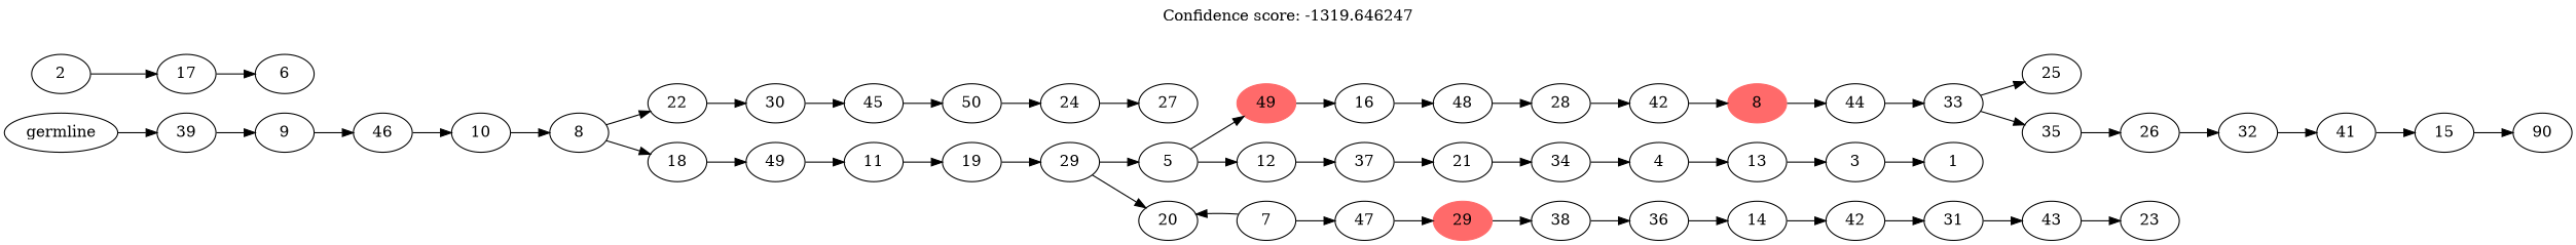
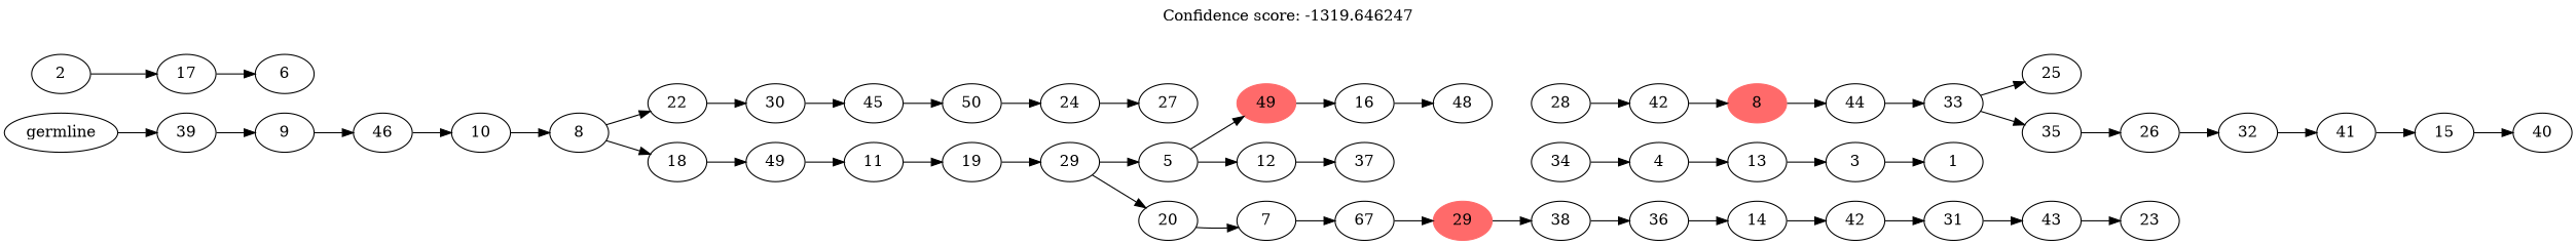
  digraph {
    label="Confidence score: -1319.646247"
    labelloc=t
    rankdir=LR
    n1 [label=24]
    n2 [label=27]
    n3 [label=50]
    n4 [label=45]
    n5 [label=30]
    n6 [label=22]
    n7 [label=17]
    n8 [label=6]
    n9 [label=2]
    n10 [label=25]
    n11 [label=15]
-   n12 [label=90]
+   n12 [label=40]
    n13 [label=41]
    n14 [label=32]
    n15 [label=26]
    n16 [label=35]
    n17 [label=33]
    n18 [label=44]
    n19 [color=indianred1 label=8 style=filled]
    n20 [label=42]
    n21 [label=28]
    n22 [label=48]
    n23 [label=16]
    n24 [color=indianred1 label=49 style=filled]
    n25 [label=3]
    n26 [label=1]
    n27 [label=13]
    n28 [label=4]
    n29 [label=34]
-   n30 [label=21]
    n31 [label=37]
    n32 [label=12]
    n33 [label=5]
    n34 [label=43]
    n35 [label=23]
    n36 [label=31]
    n37 [label=42]
    n38 [label=14]
    n39 [label=36]
    n40 [label=38]
    n41 [color=indianred1 label=29 style=filled]
-   n42 [label=47]
+   n42 [label=67]
    n43 [label=7]
    n44 [label=20]
    n45 [label=29]
    n46 [label=19]
    n47 [label=11]
    n48 [label=49]
    n49 [label=18]
    n50 [label=8]
    n51 [label=10]
    n52 [label=46]
    n53 [label=9]
    n54 [label=39]
    n55 [label=germline]
    n1 -> n2
    n3 -> n1
    n4 -> n3
    n5 -> n4
    n6 -> n5
    n7 -> n8
    n9 -> n7
    n11 -> n12
    n13 -> n11
    n14 -> n13
    n15 -> n14
    n16 -> n15
    n17 -> n10
    n17 -> n16
    n18 -> n17
    n19 -> n18
    n20 -> n19
    n21 -> n20
-   n22 -> n21
    n23 -> n22
    n24 -> n23
    n25 -> n26
    n27 -> n25
    n28 -> n27
    n29 -> n28
-   n30 -> n29
-   n31 -> n30
    n32 -> n31
    n33 -> n24
    n33 -> n32
    n34 -> n35
    n36 -> n34
    n37 -> n36
    n38 -> n37
    n39 -> n38
    n40 -> n39
    n41 -> n40
    n42 -> n41
    n43 -> n42
-   n43 -> n44
+   n44 -> n43
    n45 -> n33
    n45 -> n44
    n46 -> n45
    n47 -> n46
    n48 -> n47
    n49 -> n48
    n50 -> n6
    n50 -> n49
    n51 -> n50
    n52 -> n51
    n53 -> n52
    n54 -> n53
    n55 -> n54
  }
